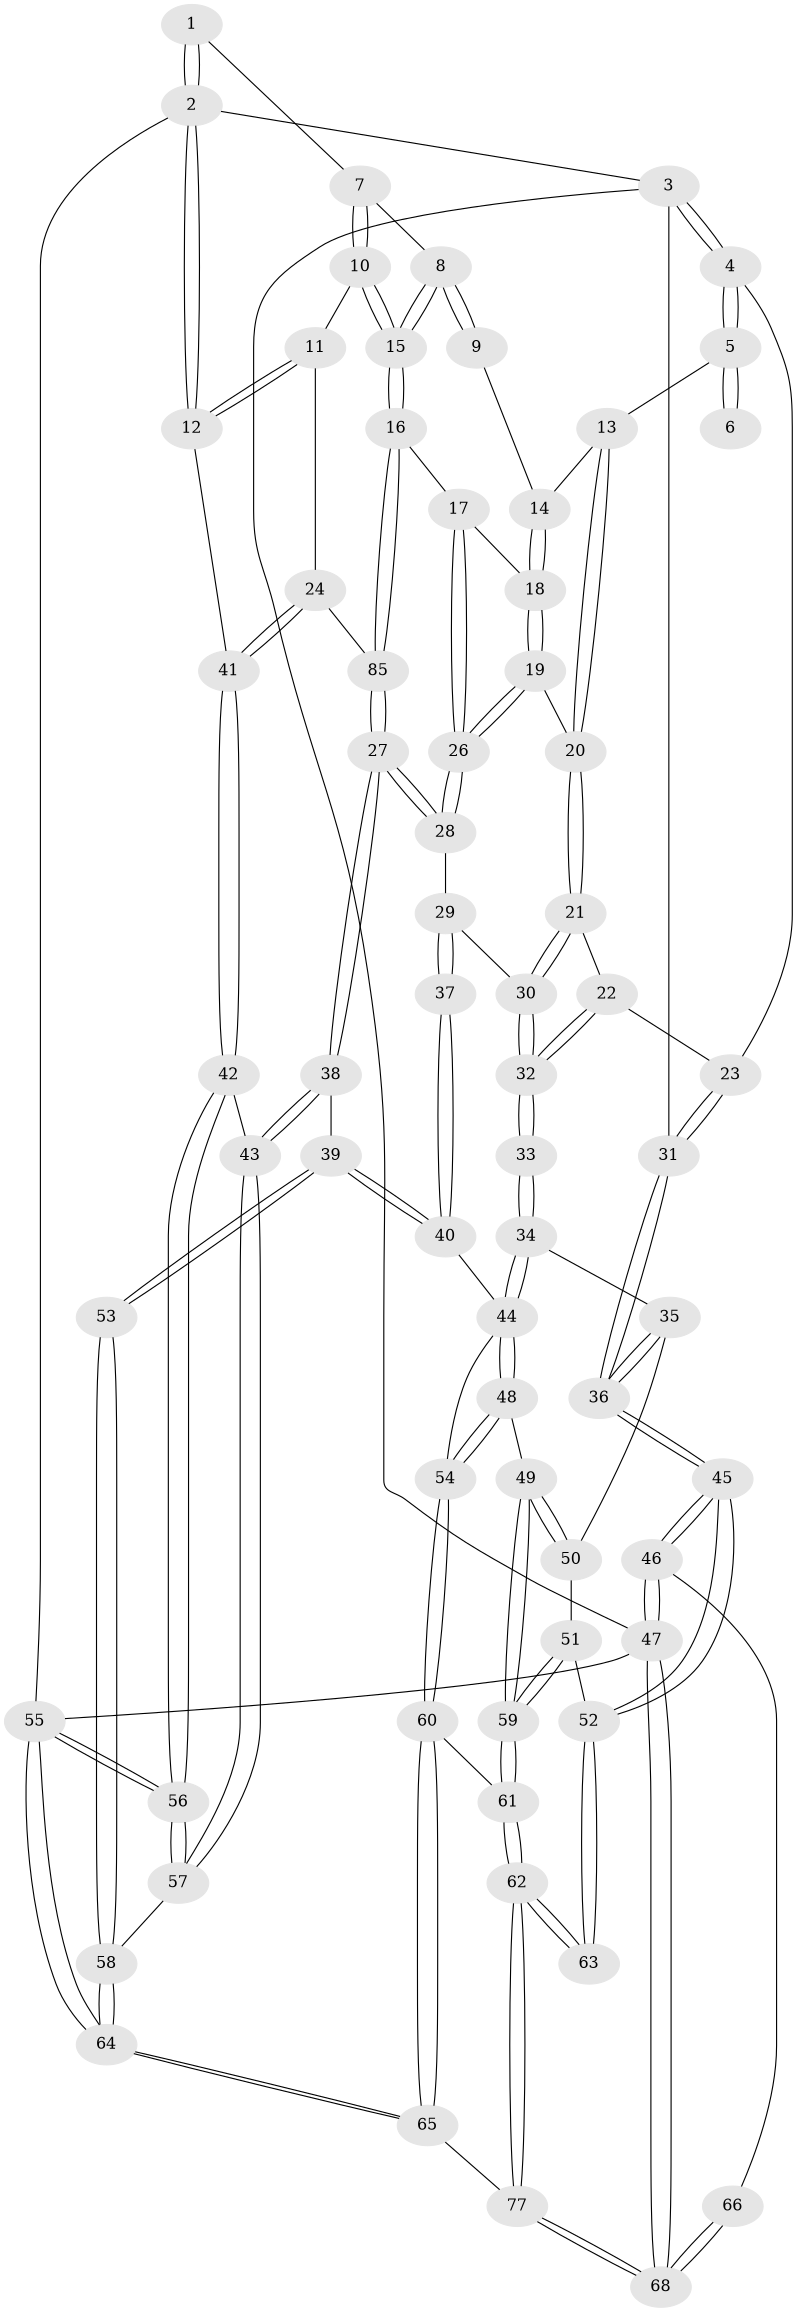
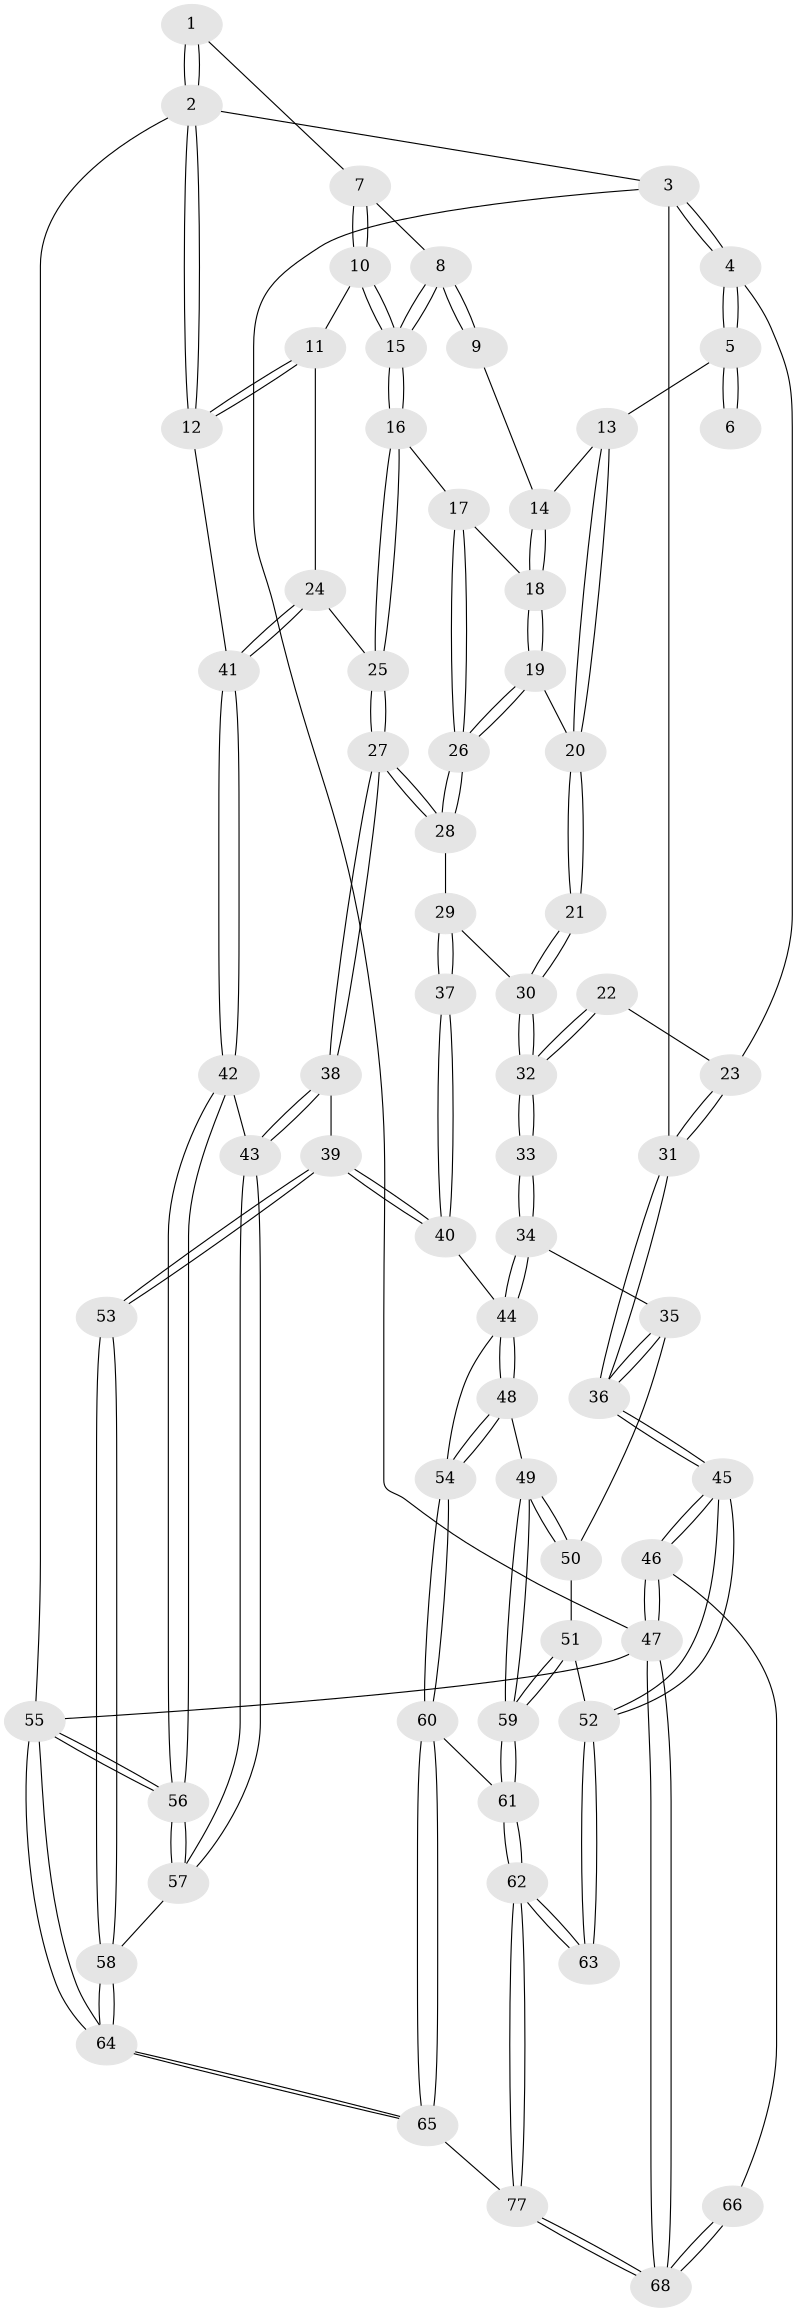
  graph {
    node [color=gray90 style=filled]
    1
    2
    7
    3
    12
    55
    8
    10
    4
    31
    47
    41
    56
    64
    5
    23
    36
    68
    6
    13
    14
    20
    9
    15
    11
    16
    18
    24
-   25 [label=85]
+   25
    42
    21
    19
    17
    26
    27
    28
    22
    30
    32
    33
    38
    29
    39
    43
    37
    40
    45
    34
    35
    44
    50
    48
    54
    51
    46
    52
    53
    57
    58
    49
    66
    63
    59
    60
    61
    65
    62
    n68 [label=77]
    1 -- 2
    1 -- 2
    1 -- 7
    2 -- 3
    2 -- 12
    2 -- 12
    2 -- 55
    7 -- 8
    7 -- 10
    7 -- 10
    3 -- 4
    3 -- 4
    3 -- 31
    3 -- 47
    12 -- 41
    55 -- 56
    55 -- 56
    55 -- 64
    55 -- 64
    8 -- 9
    8 -- 9
    8 -- 15
    8 -- 15
    10 -- 15
    10 -- 15
    10 -- 11
    4 -- 5
    4 -- 5
    4 -- 23
    31 -- 36
    31 -- 36
    47 -- 55
    47 -- 68
    47 -- 68
    41 -- 42
    41 -- 42
    56 -- 57
    56 -- 57
    64 -- 65
    64 -- 65
    5 -- 6
    5 -- 6
    5 -- 13
    23 -- 31
    23 -- 31
    36 -- 45
    36 -- 45
    13 -- 14
    13 -- 20
    13 -- 20
    14 -- 18
    14 -- 18
    20 -- 21
    20 -- 21
    9 -- 14
    15 -- 16
    15 -- 16
    11 -- 12
    11 -- 12
    11 -- 24
    16 -- 25
    16 -- 25
    16 -- 17
    18 -- 19
    18 -- 19
    24 -- 41
    24 -- 41
    24 -- 25
    25 -- 27
    25 -- 27
    42 -- 56
    42 -- 56
    42 -- 43
-   21 -- 22
    21 -- 30
    21 -- 30
    19 -- 20
    19 -- 26
    19 -- 26
    17 -- 18
    17 -- 26
    17 -- 26
    26 -- 28
    26 -- 28
    27 -- 28
    27 -- 28
    27 -- 38
    27 -- 38
    28 -- 29
    22 -- 23
    22 -- 32
    22 -- 32
    30 -- 32
    30 -- 32
    32 -- 33
    32 -- 33
    33 -- 34
    33 -- 34
    38 -- 39
    38 -- 43
    38 -- 43
    29 -- 30
    29 -- 37
    29 -- 37
    39 -- 40
    39 -- 40
    39 -- 53
    39 -- 53
    43 -- 57
    43 -- 57
    37 -- 40
    37 -- 40
    40 -- 44
    45 -- 46
    45 -- 46
    45 -- 52
    45 -- 52
    34 -- 35
    34 -- 44
    34 -- 44
    35 -- 36
    35 -- 36
    35 -- 50
    44 -- 48
    44 -- 48
    44 -- 54
    50 -- 51
    48 -- 54
    48 -- 54
    48 -- 49
    54 -- 60
    54 -- 60
    51 -- 52
    51 -- 59
    51 -- 59
    46 -- 47
    46 -- 47
    46 -- 66
    52 -- 63
    52 -- 63
    53 -- 58
    53 -- 58
    57 -- 58
    58 -- 64
    58 -- 64
    49 -- 50
    49 -- 50
    49 -- 59
    49 -- 59
    66 -- 68
    66 -- 68
    59 -- 61
    59 -- 61
    60 -- 61
    60 -- 65
    60 -- 65
    61 -- 62
    61 -- 62
    65 -- n68
    62 -- 63
    62 -- 63
    62 -- n68
    62 -- n68
    n68 -- 68
    n68 -- 68
  }
